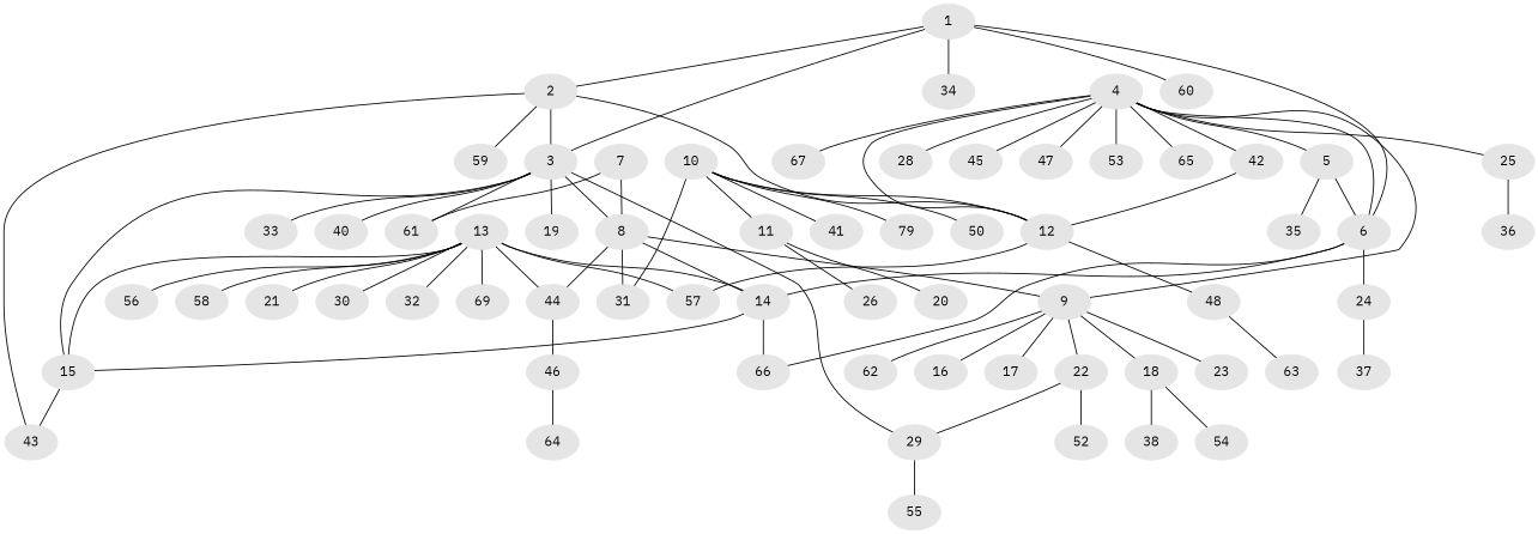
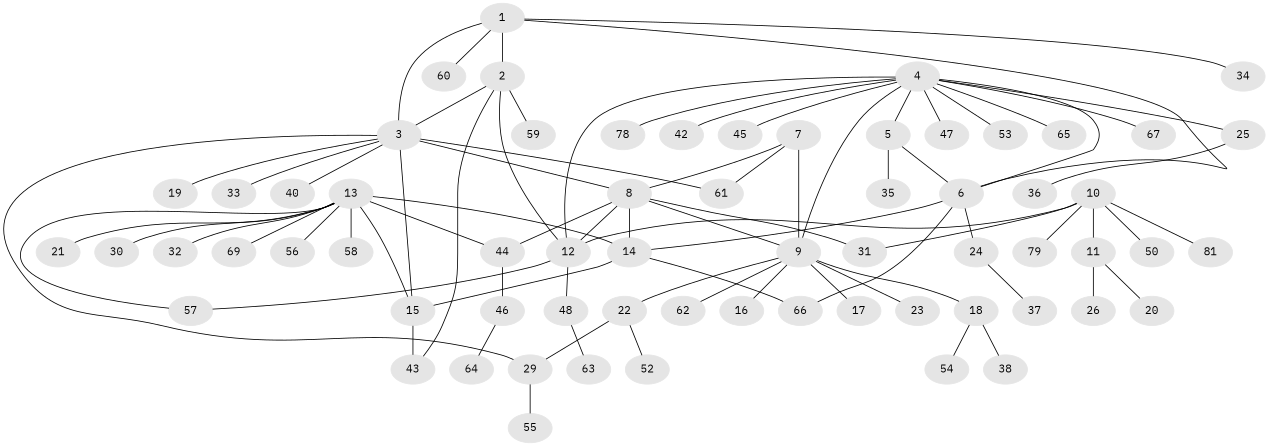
  graph {
    fontname="IBM Plex Mono"
    node [color=gray90 fontname="IBM Plex Mono" style=filled]
    edge [fontname="IBM Plex Mono"]
    1
    2
    3
    6
    34
    60
    12
    43
    59
    8
    15
    19
    29
    33
    40
    61
    14
    24
    66
    48
    57
    9
    31
    44
    55
    4
    5
    25
    n29 [label=67]
-   28
+   28 [label=78]
    42
    45
    47
    53
    65
    35
    16
    17
    18
    22
    23
    62
    36
    37
    7
    46
    38
    54
    52
    10
    11
-   41
+   41 [label=81]
    n53 [label=79]
    50
    20
    26
    63
    13
    21
    30
    32
    n62 [label=69]
    56
    58
    64
    1 -- 2
    1 -- 3
    1 -- 6
    1 -- 34
    1 -- 60
    2 -- 3
    2 -- 12
    2 -- 43
    2 -- 59
    3 -- 8
    3 -- 15
    3 -- 19
    3 -- 29
    3 -- 33
    3 -- 40
    3 -- 61
    6 -- 14
    6 -- 24
    6 -- 66
    12 -- 48
    12 -- 57
-   42 -- 12
+   8 -- 12
    8 -- 14
    8 -- 9
    8 -- 31
    8 -- 44
    15 -- 43
    29 -- 55
    14 -- 15
    14 -- 66
    24 -- 37
    48 -- 63
    9 -- 16
    9 -- 17
    9 -- 18
    9 -- 22
    9 -- 23
    9 -- 62
    44 -- 46
    4 -- 6
    4 -- 12
    4 -- 9
    4 -- 5
    4 -- 25
    4 -- n29
    4 -- 28
    4 -- 42
    4 -- 45
    4 -- 47
    4 -- 53
    4 -- 65
    5 -- 6
    5 -- 35
    25 -- 36
    18 -- 38
    18 -- 54
    22 -- 29
    22 -- 52
    7 -- 8
    7 -- 61
+   7 -- 9
    46 -- 64
    10 -- 12
    10 -- 31
    10 -- 11
    10 -- 41
    10 -- n53
    10 -- 50
    11 -- 20
    11 -- 26
    13 -- 15
    13 -- 14
    13 -- 57
    13 -- 44
    13 -- 21
    13 -- 30
    13 -- 32
    13 -- n62
    13 -- 56
    13 -- 58
  }
